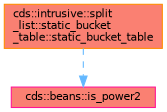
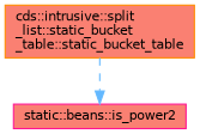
  digraph {
    rankdir=TB
    node [fillcolor=salmon fontname=Helvetica fontsize=10 shape=box style=filled]
    n1 [color=darkorange fontcolor=black height=0.2 label="cds::intrusive::split\l_list::static_bucket\l_table::static_bucket_table" width=0.4]
-   n2 [color=deeppink height=0.2 label="cds::beans::is_power2" width=0.4]
+   n2 [color=deeppink height=0.2 label="static::beans::is_power2" width=0.4]
    n1 -> n2 [color=steelblue1 fontname=Helvetica fontsize=10 labelfontname=Helvetica labelfontsize=10 style=dashed]
  }
